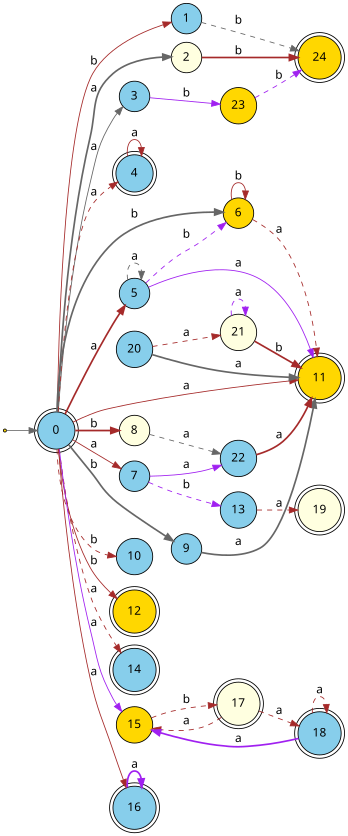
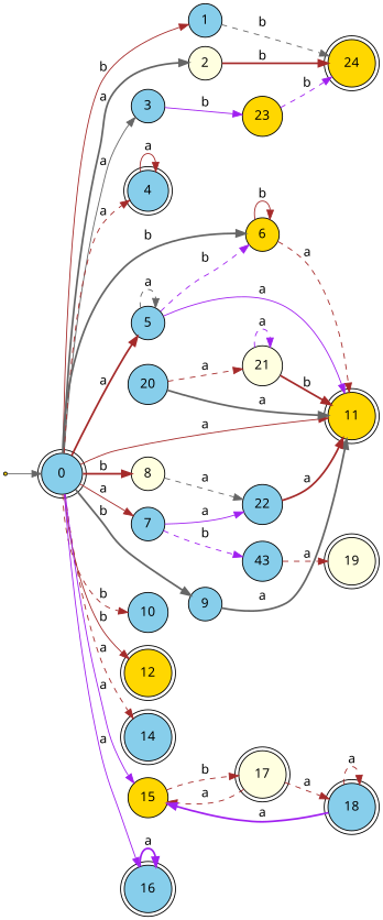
  digraph {
    fontname="Noto Sans"
    rankdir=LR
    node [fillcolor=skyblue fontname="Noto Sans" shape=circle style=filled]
    edge [color=brown fontname="Noto Sans" style=dashed]
    dummy0 [fillcolor=gold shape=point]
    0 [shape=doublecircle]
    1
    2 [fillcolor=lightyellow]
    3
    4 [shape=doublecircle]
    5
    6 [fillcolor=gold]
    7
    8 [fillcolor=lightyellow]
    9
    10
    11 [fillcolor=gold shape=doublecircle]
    12 [fillcolor=gold shape=doublecircle]
    14 [shape=doublecircle]
    15 [fillcolor=gold]
    16 [shape=doublecircle]
    24 [fillcolor=gold shape=doublecircle]
    23 [fillcolor=gold]
-   13
+   13 [label=43]
    22
    19 [fillcolor=lightyellow shape=doublecircle]
    17 [fillcolor=lightyellow shape=doublecircle]
    20
    21 [fillcolor=lightyellow]
    18 [shape=doublecircle]
    dummy0 -> 0 [color=gray40 style=solid]
    0 -> 1 [label=b style=solid]
    0 -> 2 [color=gray40 label=a style=bold]
    0 -> 3 [color=gray40 label=a style=solid]
    0 -> 4 [label=a]
    0 -> 5 [label=a style=bold]
    0 -> 6 [color=gray40 label=b style=bold]
    0 -> 7 [label=a style=solid]
    0 -> 8 [label=b style=bold]
    0 -> 9 [color=gray40 label=b style=bold]
    0 -> 10 [label=b]
    0 -> 11 [label=a style=solid]
    0 -> 12 [label=b style=solid]
    0 -> 14 [label=a]
    0 -> 15 [color=purple label=a style=solid]
-   0 -> 16 [label=a style=solid]
+   0 -> 16 [color=purple label=a style=solid]
    1 -> 24 [color=gray40 label=b]
    2 -> 24 [label=b style=bold]
    3 -> 23 [color=purple label=b style=solid]
    4 -> 4 [label=a style=solid]
    5 -> 5 [color=gray40 label=a]
    5 -> 6 [color=purple label=b]
    5 -> 11 [color=purple label=a style=solid]
    6 -> 6 [label=b style=solid]
    6 -> 11 [label=a]
    7 -> 13 [color=purple label=b]
    7 -> 22 [color=purple label=a style=solid]
    8 -> 22 [color=gray40 label=a]
    9 -> 11 [color=gray40 label=a style=bold]
    15 -> 17 [label=b]
    16 -> 16 [color=purple label=a style=bold]
    23 -> 24 [color=purple label=b]
    13 -> 19 [label=a]
    22 -> 11 [label=a style=bold]
    17 -> 15 [label=a]
    17 -> 18 [label=a]
    20 -> 11 [color=gray40 label=a style=bold]
    20 -> 21 [label=a]
    21 -> 11 [label=b style=bold]
    21 -> 21 [color=purple label=a]
    18 -> 15 [color=purple label=a style=bold]
    18 -> 18 [label=a]
  }
